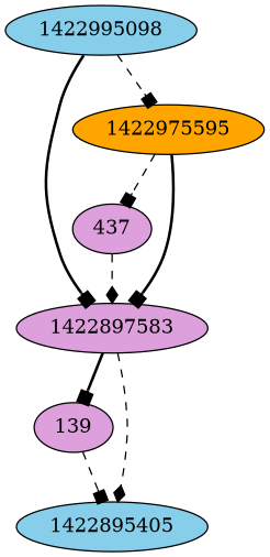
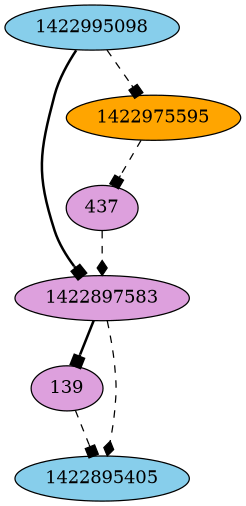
  strict digraph {
    node [fillcolor=plum style=filled]
    edge [arrowhead=box style=dashed]
    n1 [label=437]
    1422897583
    139
    1422895405 [fillcolor=skyblue]
    1422975595 [fillcolor=orange]
    1422995098 [fillcolor=skyblue]
    n1 -> 1422897583 [arrowhead=diamond]
    1422897583 -> 139 [style=bold]
    1422897583 -> 1422895405 [arrowhead=diamond]
    139 -> 1422895405
    1422975595 -> n1
-   1422975595 -> 1422897583 [style=bold]
    1422995098 -> 1422897583 [style=bold]
    1422995098 -> 1422975595
  }
